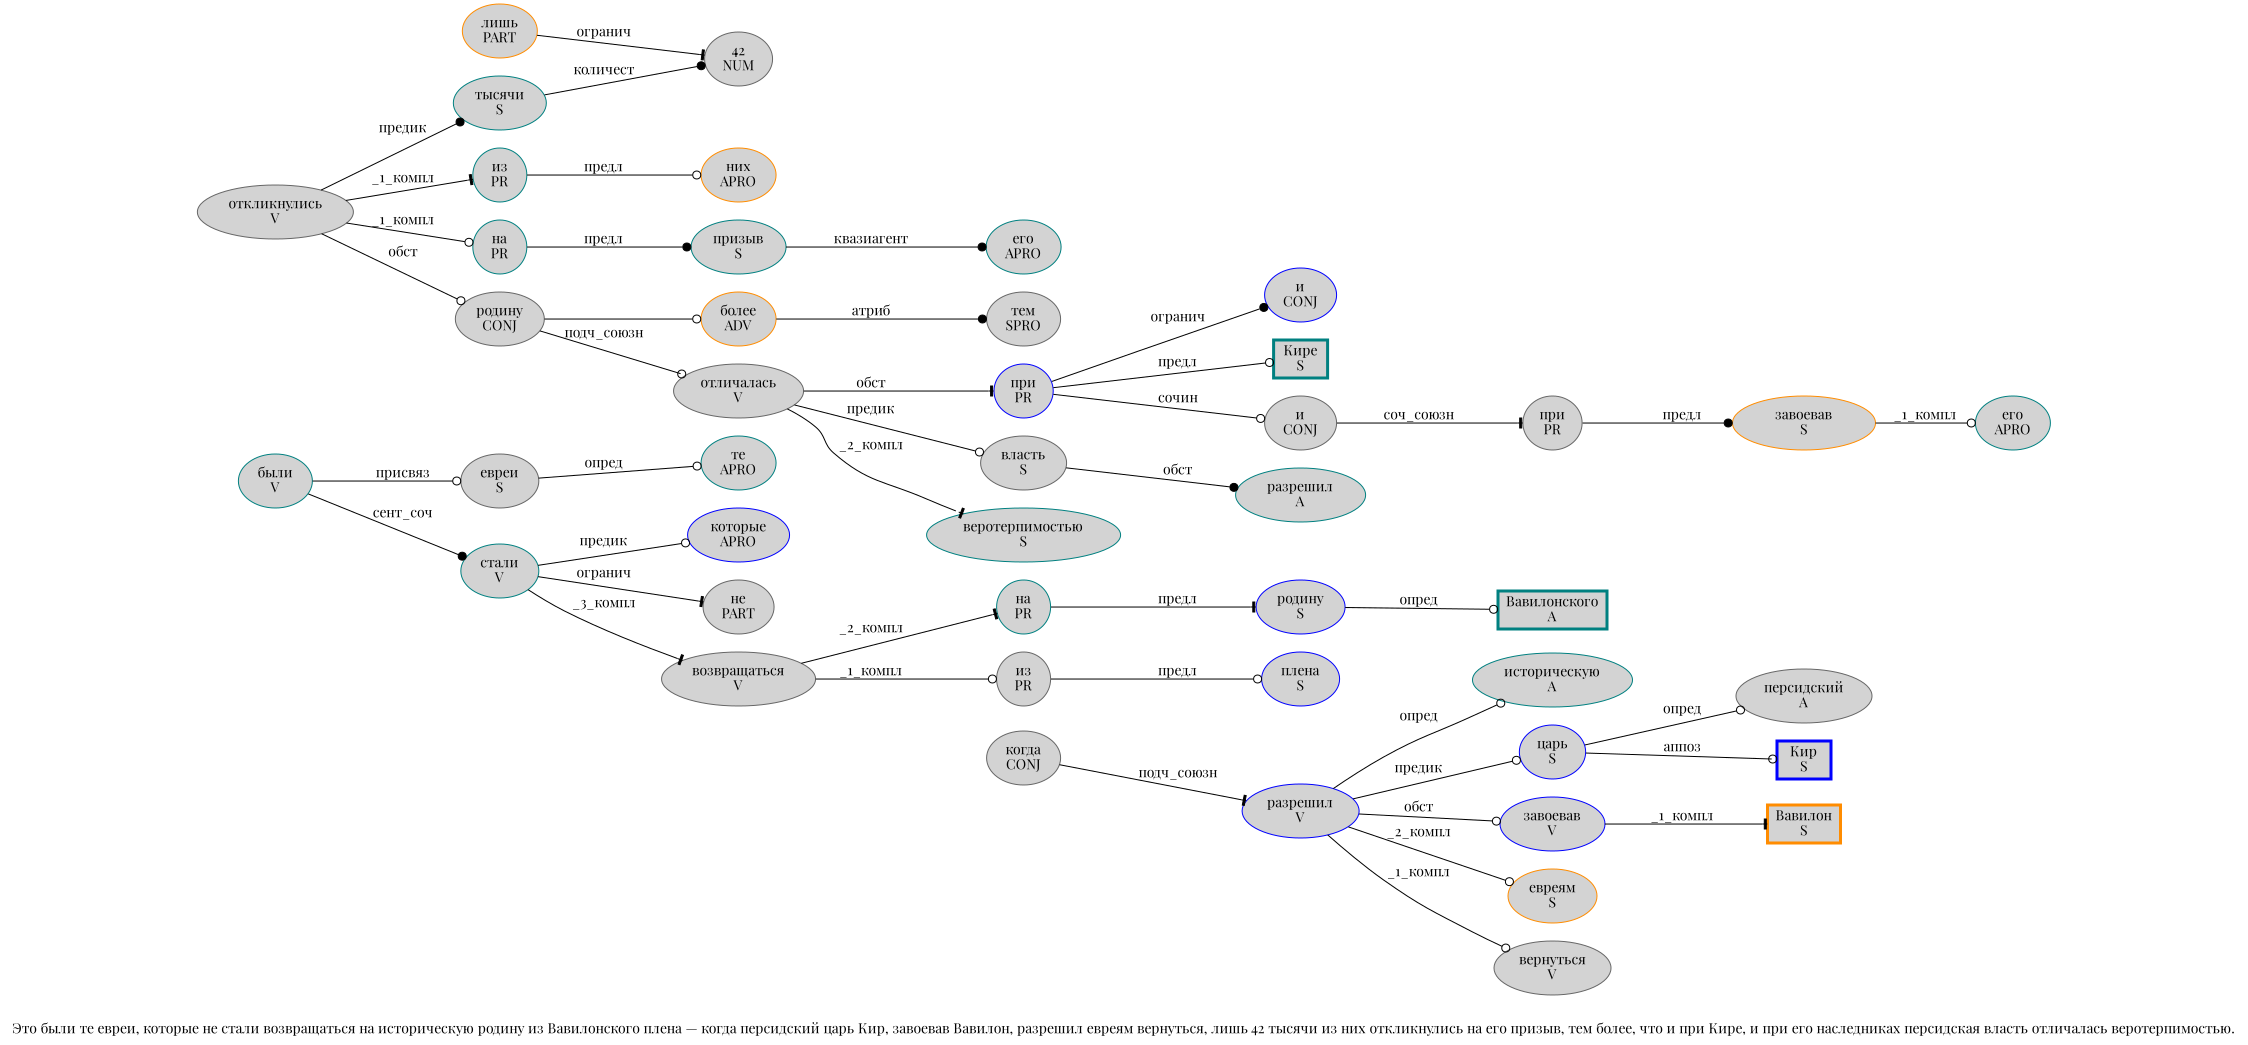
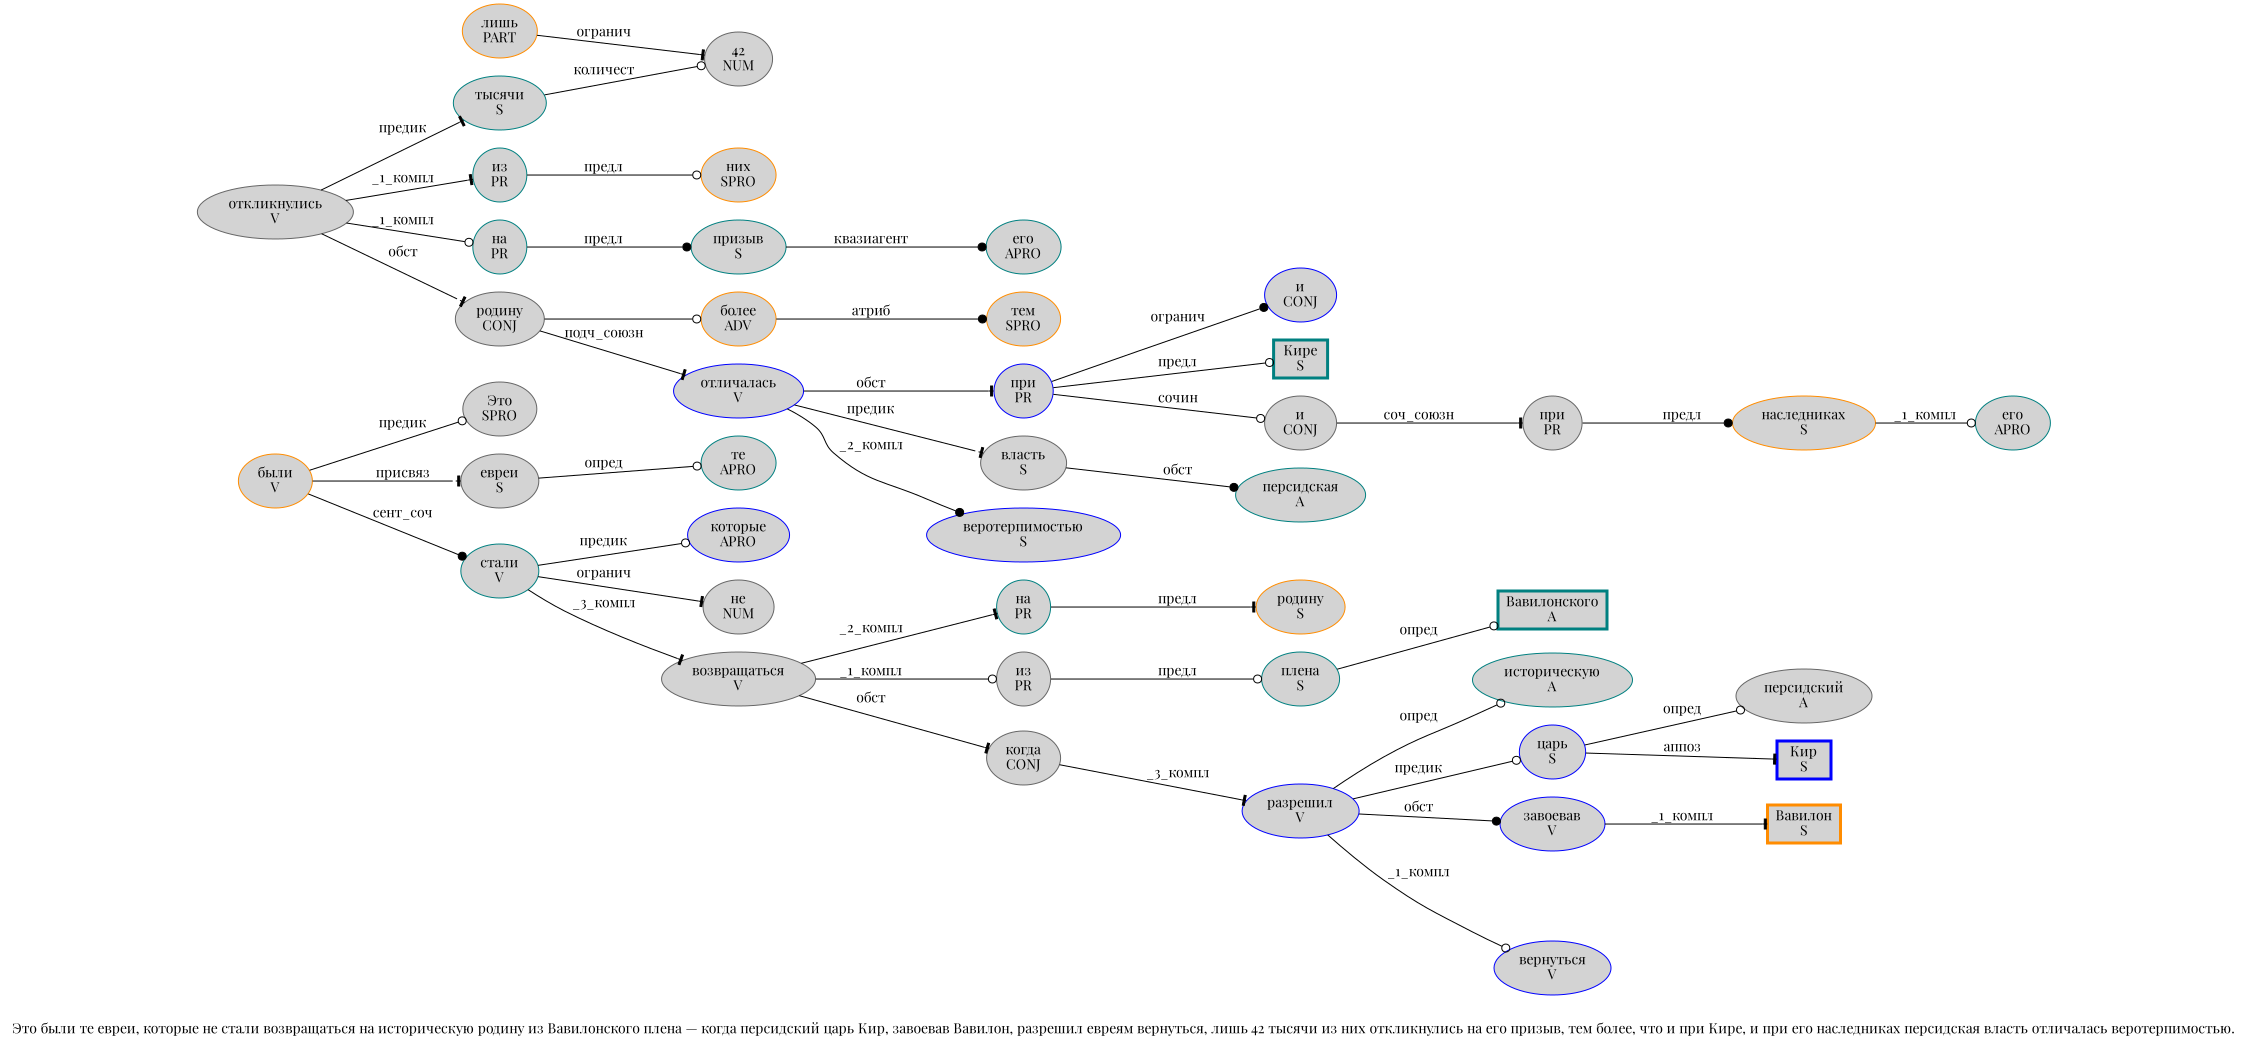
  digraph {
    fontname="Playfair Display"
    label="Это были те евреи, которые не стали возвращаться на историческую родину из Вавилонского плена — когда персидский царь Кир, завоевав Вавилон, разрешил евреям вернуться, лишь 42 тысячи из них откликнулись на его призыв, тем более, что и при Кире, и при его наследниках персидская власть отличалась веротерпимостью."
    rankdir=LR
    node [color=gray40 fillcolor=lightgray fontname="Playfair Display" penwidth=1 shape=ellipse style=filled]
    edge [arrowhead=odot fontname="Playfair Display"]
-   n2 [color=teal label="были\nV"]
+   n1 [label="Это\nSPRO"]
+   n2 [color=darkorange label="были\nV"]
    n3 [label="евреи\nS"]
    n4 [color=teal label="стали\nV"]
    n5 [color=teal label="те\nAPRO"]
    n6 [color=blue label="которые\nAPRO"]
-   n7 [label="не\nPART"]
+   n7 [label="не\nNUM"]
    n8 [label="возвращаться\nV"]
    n9 [color=teal label="на\nPR"]
    n10 [label="из\nPR"]
    n11 [label="когда\nCONJ"]
-   n12 [color=blue label="родину\nS"]
-   n13 [color=blue label="плена\nS"]
+   n12 [color=darkorange label="родину\nS"]
+   n13 [color=teal label="плена\nS"]
    n14 [color=blue label="разрешил\nV"]
    n15 [color=teal label="историческую\nA"]
    n16 [color=teal label="Вавилонского\nA" penwidth=3 shape=box]
    n17 [color=blue label="царь\nS"]
    n18 [color=blue label="завоевав\nV"]
-   n19 [color=darkorange label="евреям\nS"]
-   n20 [label="вернуться\nV"]
+   n20 [color=blue label="вернуться\nV"]
    n21 [label="персидский\nA"]
    n22 [color=blue label="Кир\nS" penwidth=3 shape=box]
    n23 [color=darkorange label="Вавилон\nS" penwidth=3 shape=box]
    n24 [color=darkorange label="лишь\nPART"]
    n25 [label="42\nNUM"]
    n26 [color=teal label="тысячи\nS"]
    n27 [color=teal label="из\nPR"]
-   n28 [color=darkorange label="них\nAPRO"]
+   n28 [color=darkorange label="них\nSPRO"]
    n29 [label="откликнулись\nV"]
    n30 [color=teal label="на\nPR"]
    n31 [label="родину\nCONJ"]
    n32 [color=teal label="призыв\nS"]
    n33 [color=darkorange label="более\nADV"]
-   n34 [label="отличалась\nV"]
+   n34 [color=blue label="отличалась\nV"]
    n35 [color=teal label="его\nAPRO"]
-   n36 [label="тем\nSPRO"]
+   n36 [color=darkorange label="тем\nSPRO"]
    n37 [color=blue label="при\nPR"]
    n38 [label="власть\nS"]
-   n39 [color=teal label="веротерпимостью\nS"]
+   n39 [color=blue label="веротерпимостью\nS"]
    n40 [color=blue label="и\nCONJ"]
    n41 [color=teal label="Кире\nS" penwidth=3 shape=box]
    n42 [label="и\nCONJ"]
    n43 [label="при\nPR"]
-   n44 [color=darkorange label="завоевав\nS"]
+   n44 [color=darkorange label="наследниках\nS"]
    n45 [color=teal label="его\nAPRO"]
-   n46 [color=teal label="разрешил\nA"]
-   n2 -> n3 [label="присвяз"]
+   n46 [color=teal label="персидская\nA"]
+   n2 -> n1 [label="предик"]
+   n2 -> n3 [arrowhead=tee label="присвяз"]
    n2 -> n4 [arrowhead=dot label="сент_соч"]
    n3 -> n5 [label="опред"]
    n4 -> n6 [label="предик"]
    n4 -> n7 [arrowhead=tee label="огранич"]
    n4 -> n8 [arrowhead=tee label="_3_компл"]
    n8 -> n9 [arrowhead=tee label="_2_компл"]
    n8 -> n10 [label="_1_компл"]
+   n8 -> n11 [arrowhead=tee label="обст"]
    n9 -> n12 [arrowhead=tee label="предл"]
    n10 -> n13 [label="предл"]
-   n11 -> n14 [arrowhead=tee label="подч_союзн"]
-   n12 -> n16 [label="опред"]
+   n11 -> n14 [arrowhead=tee label="_3_компл"]
+   n13 -> n16 [label="опред"]
    n14 -> n15 [label="опред"]
    n14 -> n17 [label="предик"]
-   n14 -> n18 [label="обст"]
-   n14 -> n19 [label="_2_компл"]
+   n14 -> n18 [arrowhead=dot label="обст"]
    n14 -> n20 [label="_1_компл"]
    n17 -> n21 [label="опред"]
-   n17 -> n22 [label="аппоз"]
+   n17 -> n22 [arrowhead=tee label="аппоз"]
    n18 -> n23 [arrowhead=tee label="_1_компл"]
    n24 -> n25 [arrowhead=tee label="огранич"]
-   n26 -> n25 [arrowhead=dot label="количест"]
+   n26 -> n25 [label="количест"]
    n27 -> n28 [label="предл"]
-   n29 -> n26 [arrowhead=dot label="предик"]
+   n29 -> n26 [arrowhead=tee label="предик"]
    n29 -> n27 [arrowhead=tee label="_1_компл"]
    n29 -> n30 [label="_1_компл"]
-   n29 -> n31 [label="обст"]
+   n29 -> n31 [arrowhead=tee label="обст"]
    n30 -> n32 [arrowhead=dot label="предл"]
    n31 -> n33
-   n31 -> n34 [label="подч_союзн"]
+   n31 -> n34 [arrowhead=tee label="подч_союзн"]
    n32 -> n35 [arrowhead=dot label="квазиагент"]
    n33 -> n36 [arrowhead=dot label="атриб"]
    n34 -> n37 [arrowhead=tee label="обст"]
-   n34 -> n38 [label="предик"]
-   n34 -> n39 [arrowhead=tee label="_2_компл"]
+   n34 -> n38 [arrowhead=tee label="предик"]
+   n34 -> n39 [arrowhead=dot label="_2_компл"]
    n37 -> n40 [arrowhead=dot label="огранич"]
    n37 -> n41 [label="предл"]
    n37 -> n42 [label="сочин"]
    n38 -> n46 [arrowhead=dot label="обст"]
    n42 -> n43 [arrowhead=tee label="соч_союзн"]
    n43 -> n44 [arrowhead=dot label="предл"]
    n44 -> n45 [label="_1_компл"]
  }
